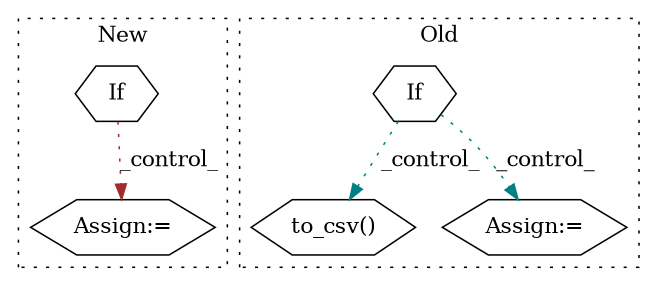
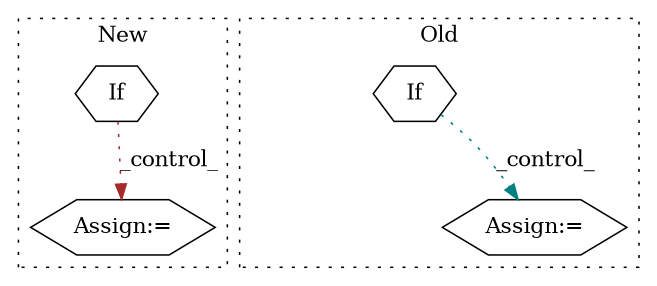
  digraph {
    node [a=96 l=3 shape=hexagon]
    edge [color=teal style=dotted]
    n1 [label=If s=6100]
    n2 [a=68 label="Assign:=" s=6320]
-   n3 [a=75 l="15,14" label="to_csv()" s="6510,6558"]
    n4 [label=If s=6004]
    n5 [a=68 label="Assign:=" s=6347]
    subgraph cluster_1 {
      label=New
      style=dotted
      n1
      n2
    }
    subgraph cluster_2 {
      label=Old
      style=dotted
-     n3
      n4
      n5
    }
    n1 -> n2 [label=_control_ color=brown]
-   n4 -> n3 [label=_control_]
    n4 -> n5 [label=_control_]
  }
